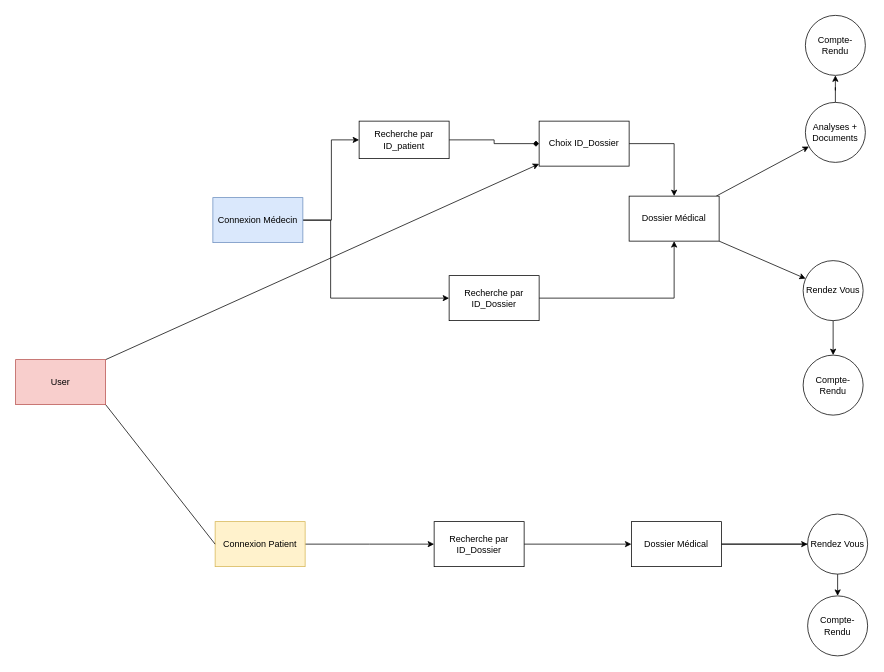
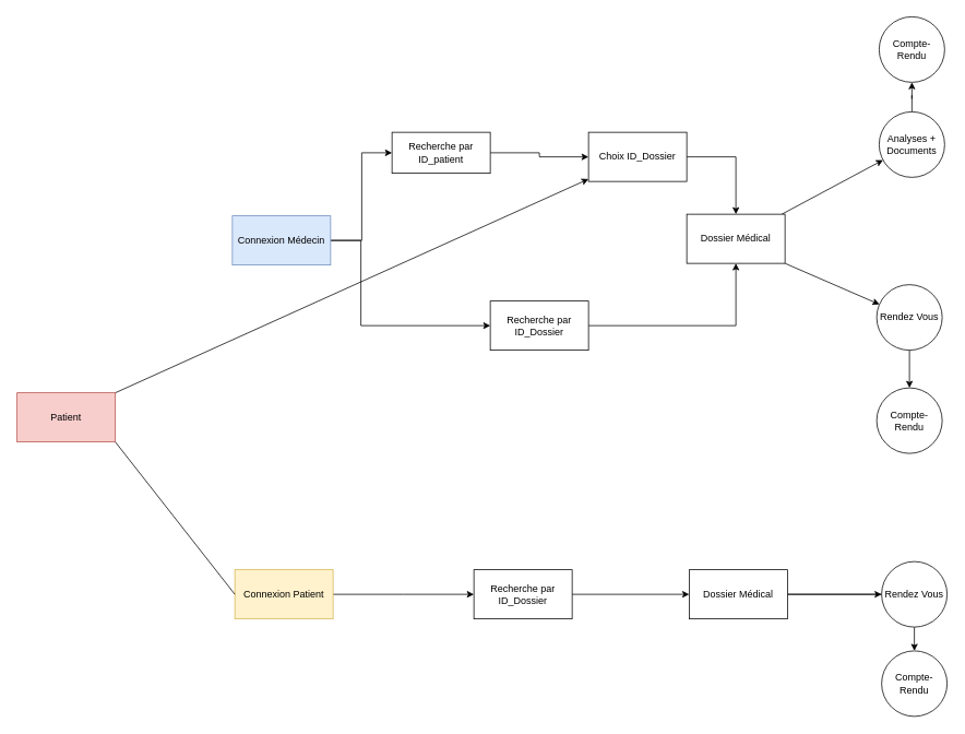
  <mxCell id="0" />
  <mxCell id="1" parent="0" />
  <mxCell id="2" value="" style="edgeStyle=elbowEdgeStyle;rounded=0;orthogonalLoop=1;jettySize=auto;html=1;" parent="1" source="3" target="5" edge="1"><mxGeometry relative="1" as="geometry" /></mxCell>
  <mxCell id="3" value="Connexion Patient" style="rounded=0;whiteSpace=wrap;html=1;fillColor=#fff2cc;strokeColor=#d6b656;" parent="1" vertex="1"><mxGeometry x="286" y="695" width="120" height="60" as="geometry" /></mxCell>
  <mxCell id="4" value="" style="edgeStyle=orthogonalEdgeStyle;rounded=0;orthogonalLoop=1;jettySize=auto;html=1;" parent="1" source="5" target="8" edge="1"><mxGeometry relative="1" as="geometry" /></mxCell>
  <mxCell id="5" value="Recherche par ID_Dossier" style="whiteSpace=wrap;html=1;rounded=0;" parent="1" vertex="1"><mxGeometry x="578" y="695" width="120" height="60" as="geometry" /></mxCell>
  <mxCell id="6" value="" style="edgeStyle=orthogonalEdgeStyle;rounded=0;orthogonalLoop=1;jettySize=auto;html=1;" parent="1" source="8" target="9" edge="1"><mxGeometry relative="1" as="geometry" /></mxCell>
  <mxCell id="7" value="" style="edgeStyle=orthogonalEdgeStyle;rounded=0;orthogonalLoop=1;jettySize=auto;html=1;" parent="1" source="8" target="10" edge="1"><mxGeometry relative="1" as="geometry" /></mxCell>
  <mxCell id="8" value="Dossier Médical" style="whiteSpace=wrap;html=1;rounded=0;" parent="1" vertex="1"><mxGeometry x="841" y="695" width="120" height="60" as="geometry" /></mxCell>
  <mxCell id="9" value="Rendez Vous" style="ellipse;whiteSpace=wrap;html=1;rounded=0;" parent="1" vertex="1"><mxGeometry x="1076" y="685" width="80" height="80" as="geometry" /></mxCell>
  <mxCell id="10" value="Compte-Rendu" style="ellipse;whiteSpace=wrap;html=1;rounded=0;" parent="1" vertex="1"><mxGeometry x="1076" y="794" width="80" height="80" as="geometry" /></mxCell>
  <mxCell id="11" value="" style="edgeStyle=elbowEdgeStyle;rounded=0;orthogonalLoop=1;jettySize=auto;html=1;" parent="1" source="13" target="15" edge="1"><mxGeometry relative="1" as="geometry" /></mxCell>
  <mxCell id="12" value="" style="edgeStyle=elbowEdgeStyle;rounded=0;orthogonalLoop=1;jettySize=auto;html=1;" parent="1" source="13" target="17" edge="1"><mxGeometry relative="1" as="geometry"><Array as="points"><mxPoint x="440" y="293" /></Array></mxGeometry></mxCell>
  <mxCell id="13" value="Connexion Médecin" style="rounded=0;whiteSpace=wrap;html=1;fillColor=#dae8fc;strokeColor=#6c8ebf;" parent="1" vertex="1"><mxGeometry x="283" y="263" width="120" height="60" as="geometry" /></mxCell>
- <mxCell id="14" value="" style="edgeStyle=orthogonalEdgeStyle;rounded=0;orthogonalLoop=1;jettySize=auto;html=1;endArrow=diamond;" parent="1" source="15" target="19" edge="1"><mxGeometry relative="1" as="geometry" /></mxCell>
+ <mxCell id="14" value="" style="edgeStyle=orthogonalEdgeStyle;rounded=0;orthogonalLoop=1;jettySize=auto;html=1;" parent="1" source="15" target="19" edge="1"><mxGeometry relative="1" as="geometry" /></mxCell>
  <mxCell id="15" value="Recherche par ID_patient" style="whiteSpace=wrap;html=1;rounded=0;" parent="1" vertex="1"><mxGeometry x="478" y="161" width="120" height="50" as="geometry" /></mxCell>
  <mxCell id="16" value="" style="edgeStyle=orthogonalEdgeStyle;rounded=0;orthogonalLoop=1;jettySize=auto;html=1;" parent="1" source="17" target="22" edge="1"><mxGeometry relative="1" as="geometry" /></mxCell>
  <mxCell id="17" value="Recherche par ID_Dossier" style="whiteSpace=wrap;html=1;rounded=0;" parent="1" vertex="1"><mxGeometry x="598" y="367" width="120" height="60" as="geometry" /></mxCell>
  <mxCell id="18" style="edgeStyle=orthogonalEdgeStyle;rounded=0;orthogonalLoop=1;jettySize=auto;html=1;exitX=1;exitY=0.5;exitDx=0;exitDy=0;entryX=0.5;entryY=0;entryDx=0;entryDy=0;" parent="1" source="19" target="22" edge="1"><mxGeometry relative="1" as="geometry" /></mxCell>
  <mxCell id="19" value="Choix ID_Dossier" style="whiteSpace=wrap;html=1;rounded=0;" parent="1" vertex="1"><mxGeometry x="718" y="161" width="120" height="60" as="geometry" /></mxCell>
  <mxCell id="20" value="" style="rounded=0;orthogonalLoop=1;jettySize=auto;html=1;" parent="1" source="22" target="24" edge="1"><mxGeometry relative="1" as="geometry" /></mxCell>
  <mxCell id="21" style="rounded=0;orthogonalLoop=1;jettySize=auto;html=1;exitX=1;exitY=1;exitDx=0;exitDy=0;" parent="1" source="22" target="26" edge="1"><mxGeometry relative="1" as="geometry" /></mxCell>
  <mxCell id="22" value="Dossier Médical" style="whiteSpace=wrap;html=1;rounded=0;" parent="1" vertex="1"><mxGeometry x="838" y="261" width="120" height="60" as="geometry" /></mxCell>
  <mxCell id="23" value="" style="edgeStyle=orthogonalEdgeStyle;rounded=0;orthogonalLoop=1;jettySize=auto;html=1;" parent="1" source="24" target="28" edge="1"><mxGeometry relative="1" as="geometry" /></mxCell>
  <mxCell id="24" value="Analyses + Documents" style="ellipse;whiteSpace=wrap;html=1;rounded=0;" parent="1" vertex="1"><mxGeometry x="1073" y="136" width="80" height="80" as="geometry" /></mxCell>
  <mxCell id="25" style="edgeStyle=orthogonalEdgeStyle;rounded=0;orthogonalLoop=1;jettySize=auto;html=1;exitX=0.5;exitY=1;exitDx=0;exitDy=0;entryX=0.5;entryY=0;entryDx=0;entryDy=0;" parent="1" source="26" target="27" edge="1"><mxGeometry relative="1" as="geometry" /></mxCell>
  <mxCell id="26" value="Rendez Vous" style="ellipse;whiteSpace=wrap;html=1;rounded=0;" parent="1" vertex="1"><mxGeometry x="1070" y="347" width="80" height="80" as="geometry" /></mxCell>
  <mxCell id="27" value="Compte-Rendu" style="ellipse;whiteSpace=wrap;html=1;rounded=0;" parent="1" vertex="1"><mxGeometry x="1070" y="473" width="80" height="80" as="geometry" /></mxCell>
  <mxCell id="28" value="Compte-Rendu" style="ellipse;whiteSpace=wrap;html=1;rounded=0;" parent="1" vertex="1"><mxGeometry x="1073" y="20" width="80" height="80" as="geometry" /></mxCell>
  <mxCell id="29" style="rounded=0;orthogonalLoop=1;jettySize=auto;html=1;exitX=1;exitY=0;exitDx=0;exitDy=0;" edge="1" parent="1" source="31" target="19"><mxGeometry relative="1" as="geometry" /></mxCell>
  <mxCell id="30" style="rounded=0;orthogonalLoop=1;jettySize=auto;html=1;exitX=1;exitY=1;exitDx=0;exitDy=0;entryX=0;entryY=0.5;entryDx=0;entryDy=0;endArrow=none;" edge="1" parent="1" source="31" target="3"><mxGeometry relative="1" as="geometry" /></mxCell>
- <mxCell id="31" value="User" style="rounded=0;whiteSpace=wrap;html=1;fillColor=#f8cecc;strokeColor=#b85450;" vertex="1" parent="1"><mxGeometry x="20" y="479" width="120" height="60" as="geometry" /></mxCell>
+ <mxCell id="31" value="Patient" style="rounded=0;whiteSpace=wrap;html=1;fillColor=#f8cecc;strokeColor=#b85450;" vertex="1" parent="1"><mxGeometry x="20" y="479" width="120" height="60" as="geometry" /></mxCell>
